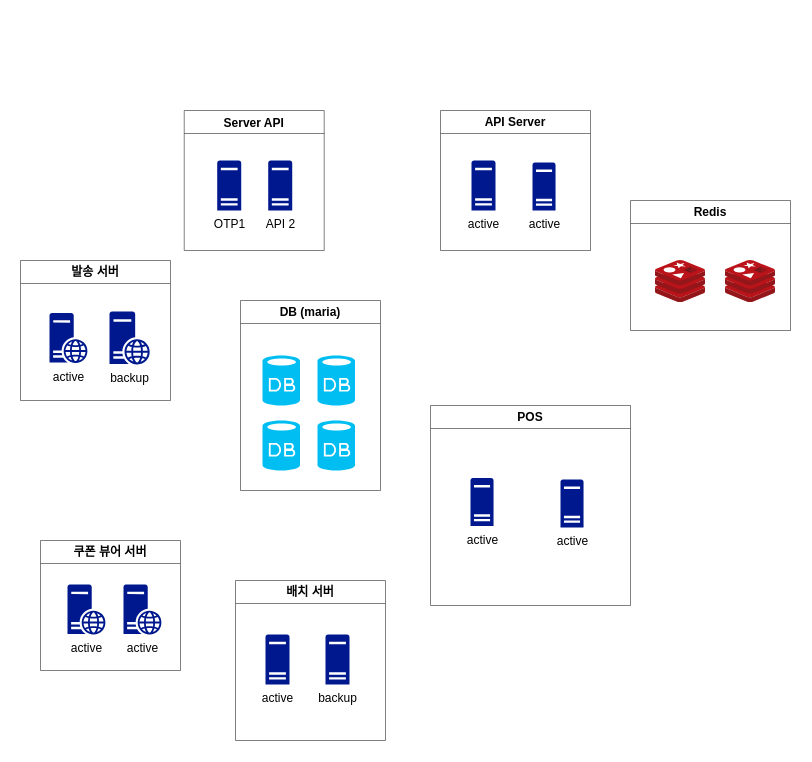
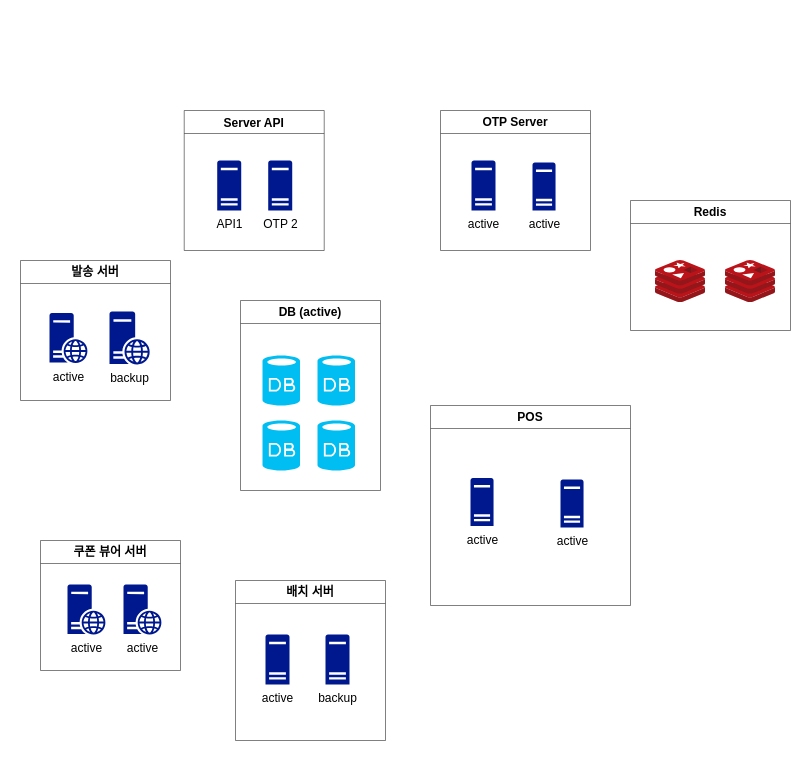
  <mxCell id="0" />
  <mxCell id="1" parent="0" />
  <mxCell id="2" value="" style="group;movable=0;resizable=0;rotatable=0;deletable=0;editable=0;connectable=0;" vertex="1" connectable="0" parent="1"><mxGeometry x="230" y="20" width="211" height="160" as="geometry" /></mxCell>
  <mxCell id="3" value="Server API" style="swimlane;strokeWidth=0.5;movable=1;resizable=1;rotatable=1;deletable=1;editable=1;connectable=1;" vertex="1" parent="1"><mxGeometry x="183.72" y="110" width="140" height="140" as="geometry"><mxRectangle x="90" y="150" width="110" height="30" as="alternateBounds" /></mxGeometry></mxCell>
- <mxCell id="4" value="OTP1" style="sketch=0;aspect=fixed;pointerEvents=1;shadow=0;dashed=0;html=1;strokeColor=none;labelPosition=center;verticalLabelPosition=bottom;verticalAlign=top;align=center;fillColor=#00188D;shape=mxgraph.mscae.enterprise.server_generic;strokeWidth=0.5;" vertex="1" parent="3"><mxGeometry x="33" y="50" width="24" height="50" as="geometry" /></mxCell>
- <mxCell id="5" value="API 2" style="sketch=0;aspect=fixed;pointerEvents=1;shadow=0;dashed=0;html=1;strokeColor=none;labelPosition=center;verticalLabelPosition=bottom;verticalAlign=top;align=center;fillColor=#00188D;shape=mxgraph.mscae.enterprise.server_generic;strokeWidth=0.5;" vertex="1" parent="3"><mxGeometry x="84" y="50" width="24" height="50" as="geometry" /></mxCell>
+ <mxCell id="4" value="API1" style="sketch=0;aspect=fixed;pointerEvents=1;shadow=0;dashed=0;html=1;strokeColor=none;labelPosition=center;verticalLabelPosition=bottom;verticalAlign=top;align=center;fillColor=#00188D;shape=mxgraph.mscae.enterprise.server_generic;strokeWidth=0.5;" vertex="1" parent="3"><mxGeometry x="33" y="50" width="24" height="50" as="geometry" /></mxCell>
+ <mxCell id="5" value="OTP 2" style="sketch=0;aspect=fixed;pointerEvents=1;shadow=0;dashed=0;html=1;strokeColor=none;labelPosition=center;verticalLabelPosition=bottom;verticalAlign=top;align=center;fillColor=#00188D;shape=mxgraph.mscae.enterprise.server_generic;strokeWidth=0.5;" vertex="1" parent="3"><mxGeometry x="84" y="50" width="24" height="50" as="geometry" /></mxCell>
  <mxCell id="6" value="" style="group" vertex="1" connectable="0" parent="1"><mxGeometry x="240" y="300" width="140" height="190" as="geometry" /></mxCell>
- <mxCell id="7" value="DB (maria)" style="swimlane;whiteSpace=wrap;html=1;strokeWidth=0.5;" vertex="1" parent="6"><mxGeometry width="140" height="190" as="geometry"><mxRectangle x="-160" y="590" width="140" height="30" as="alternateBounds" /></mxGeometry></mxCell>
+ <mxCell id="7" value="DB (active)" style="swimlane;whiteSpace=wrap;html=1;strokeWidth=0.5;" vertex="1" parent="6"><mxGeometry width="140" height="190" as="geometry"><mxRectangle x="-160" y="590" width="140" height="30" as="alternateBounds" /></mxGeometry></mxCell>
  <mxCell id="8" value="" style="verticalLabelPosition=bottom;html=1;verticalAlign=top;align=center;strokeColor=none;fillColor=#00BEF2;shape=mxgraph.azure.database;strokeWidth=0.5;" vertex="1" parent="7"><mxGeometry x="22" y="55" width="37.5" height="50" as="geometry" /></mxCell>
  <mxCell id="9" value="" style="verticalLabelPosition=bottom;html=1;verticalAlign=top;align=center;strokeColor=none;fillColor=#00BEF2;shape=mxgraph.azure.database;strokeWidth=0.5;" vertex="1" parent="7"><mxGeometry x="22" y="120" width="37.5" height="50" as="geometry" /></mxCell>
  <mxCell id="10" value="" style="verticalLabelPosition=bottom;html=1;verticalAlign=top;align=center;strokeColor=none;fillColor=#00BEF2;shape=mxgraph.azure.database;strokeWidth=0.5;" vertex="1" parent="7"><mxGeometry x="77" y="120" width="37.5" height="50" as="geometry" /></mxCell>
  <mxCell id="11" value="" style="verticalLabelPosition=bottom;html=1;verticalAlign=top;align=center;strokeColor=none;fillColor=#00BEF2;shape=mxgraph.azure.database;strokeWidth=0.5;" vertex="1" parent="6"><mxGeometry x="77" y="55" width="37.5" height="50" as="geometry" /></mxCell>
  <mxCell id="12" value="쿠폰 뷰어 서버" style="swimlane;whiteSpace=wrap;html=1;strokeWidth=0.5;" vertex="1" parent="1"><mxGeometry x="40" y="540" width="140" height="130" as="geometry" /></mxCell>
  <mxCell id="13" value="active&lt;br&gt;" style="sketch=0;aspect=fixed;pointerEvents=1;shadow=0;dashed=0;html=1;strokeColor=none;labelPosition=center;verticalLabelPosition=bottom;verticalAlign=top;align=center;fillColor=#00188D;shape=mxgraph.mscae.enterprise.web_server;strokeWidth=0.5;" vertex="1" parent="12"><mxGeometry x="83.0" y="44" width="38" height="50" as="geometry" /></mxCell>
  <mxCell id="14" value="active" style="sketch=0;aspect=fixed;pointerEvents=1;shadow=0;dashed=0;html=1;strokeColor=none;labelPosition=center;verticalLabelPosition=bottom;verticalAlign=top;align=center;fillColor=#00188D;shape=mxgraph.mscae.enterprise.web_server;strokeWidth=0.5;" vertex="1" parent="12"><mxGeometry x="27" y="44" width="38" height="50" as="geometry" /></mxCell>
  <mxCell id="15" value="발송 서버" style="swimlane;whiteSpace=wrap;html=1;strokeWidth=0.5;" vertex="1" parent="1"><mxGeometry x="20" y="260" width="150" height="140" as="geometry" /></mxCell>
  <mxCell id="16" value="backup&lt;br&gt;" style="sketch=0;aspect=fixed;pointerEvents=1;shadow=0;dashed=0;html=1;strokeColor=none;labelPosition=center;verticalLabelPosition=bottom;verticalAlign=top;align=center;fillColor=#00188D;shape=mxgraph.mscae.enterprise.web_server;strokeWidth=0.5;" vertex="1" parent="15"><mxGeometry x="89" y="51" width="40.28" height="53" as="geometry" /></mxCell>
  <mxCell id="17" value="&lt;span style=&quot;white-space: pre;&quot;&gt;active&lt;/span&gt;" style="sketch=0;aspect=fixed;pointerEvents=1;shadow=0;dashed=0;html=1;strokeColor=none;labelPosition=center;verticalLabelPosition=bottom;verticalAlign=top;align=center;fillColor=#00188D;shape=mxgraph.mscae.enterprise.web_server;strokeWidth=0.5;" vertex="1" parent="15"><mxGeometry x="29" y="52.5" width="38" height="50" as="geometry" /></mxCell>
- <mxCell id="18" value="API Server" style="swimlane;whiteSpace=wrap;html=1;strokeWidth=0.5;" vertex="1" parent="1"><mxGeometry x="440" y="110" width="150" height="140" as="geometry" /></mxCell>
+ <mxCell id="18" value="OTP Server" style="swimlane;whiteSpace=wrap;html=1;strokeWidth=0.5;" vertex="1" parent="1"><mxGeometry x="440" y="110" width="150" height="140" as="geometry" /></mxCell>
  <mxCell id="19" value="active" style="sketch=0;aspect=fixed;pointerEvents=1;shadow=0;dashed=0;html=1;strokeColor=none;labelPosition=center;verticalLabelPosition=bottom;verticalAlign=top;align=center;fillColor=#00188D;shape=mxgraph.mscae.enterprise.server_generic;strokeWidth=0.5;" vertex="1" parent="18"><mxGeometry x="31" y="50" width="24" height="50" as="geometry" /></mxCell>
  <mxCell id="20" value="active&lt;br&gt;" style="sketch=0;aspect=fixed;pointerEvents=1;shadow=0;dashed=0;html=1;strokeColor=none;labelPosition=center;verticalLabelPosition=bottom;verticalAlign=top;align=center;fillColor=#00188D;shape=mxgraph.mscae.enterprise.server_generic;strokeWidth=0.5;" vertex="1" parent="18"><mxGeometry x="92" y="52" width="23.04" height="48" as="geometry" /></mxCell>
  <mxCell id="21" value="배치 서버" style="swimlane;whiteSpace=wrap;html=1;strokeWidth=0.5;" vertex="1" parent="1"><mxGeometry x="235" y="580" width="150" height="160" as="geometry"><mxRectangle x="410" y="560" width="90" height="30" as="alternateBounds" /></mxGeometry></mxCell>
  <mxCell id="22" value="active" style="sketch=0;aspect=fixed;pointerEvents=1;shadow=0;dashed=0;html=1;strokeColor=none;labelPosition=center;verticalLabelPosition=bottom;verticalAlign=top;align=center;fillColor=#00188D;shape=mxgraph.mscae.enterprise.server_generic;strokeWidth=0.5;" vertex="1" parent="21"><mxGeometry x="30" y="54" width="24" height="50" as="geometry" /></mxCell>
  <mxCell id="23" value="backup" style="sketch=0;aspect=fixed;pointerEvents=1;shadow=0;dashed=0;html=1;strokeColor=none;labelPosition=center;verticalLabelPosition=bottom;verticalAlign=top;align=center;fillColor=#00188D;shape=mxgraph.mscae.enterprise.server_generic;strokeWidth=0.5;" vertex="1" parent="21"><mxGeometry x="90" y="54" width="24" height="50" as="geometry" /></mxCell>
  <mxCell id="24" value="Redis" style="swimlane;whiteSpace=wrap;html=1;strokeWidth=0.5;" vertex="1" parent="1"><mxGeometry x="630" y="200" width="160" height="130" as="geometry"><mxRectangle x="460" y="350" width="140" height="30" as="alternateBounds" /></mxGeometry></mxCell>
  <mxCell id="25" value="" style="sketch=0;aspect=fixed;html=1;points=[];align=center;image;fontSize=12;image=img/lib/mscae/Cache_Redis_Product.svg;strokeWidth=0.5;" vertex="1" parent="24"><mxGeometry x="95.0" y="60" width="50" height="42" as="geometry" /></mxCell>
  <mxCell id="26" value="" style="sketch=0;aspect=fixed;html=1;points=[];align=center;image;fontSize=12;image=img/lib/mscae/Cache_Redis_Product.svg;strokeWidth=0.5;" vertex="1" parent="24"><mxGeometry x="25" y="60" width="50" height="42" as="geometry" /></mxCell>
  <mxCell id="27" value="POS" style="swimlane;whiteSpace=wrap;html=1;strokeWidth=0.5;" vertex="1" parent="1"><mxGeometry x="430" y="405" width="200" height="200" as="geometry" /></mxCell>
  <mxCell id="28" value="active&lt;br&gt;" style="sketch=0;aspect=fixed;pointerEvents=1;shadow=0;dashed=0;html=1;strokeColor=none;labelPosition=center;verticalLabelPosition=bottom;verticalAlign=top;align=center;fillColor=#00188D;shape=mxgraph.mscae.enterprise.server_generic;strokeWidth=0.5;" vertex="1" parent="27"><mxGeometry x="40" y="72.5" width="23.04" height="48" as="geometry" /></mxCell>
  <mxCell id="29" value="active&lt;br&gt;" style="sketch=0;aspect=fixed;pointerEvents=1;shadow=0;dashed=0;html=1;strokeColor=none;labelPosition=center;verticalLabelPosition=bottom;verticalAlign=top;align=center;fillColor=#00188D;shape=mxgraph.mscae.enterprise.server_generic;strokeWidth=0.5;" vertex="1" parent="27"><mxGeometry x="130" y="74" width="23.04" height="48" as="geometry" /></mxCell>
